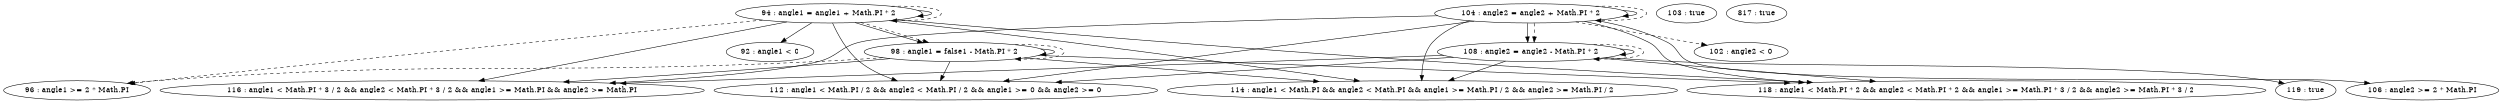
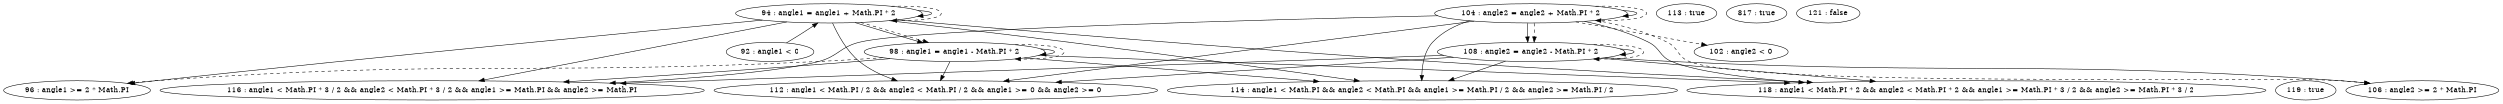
  digraph {
    "94 : angle1 = angle1 + Math.PI * 2"
    "92 : angle1 < 0"
    "96 : angle1 >= 2 * Math.PI"
    "116 : angle1 < Math.PI * 3 / 2 && angle2 < Math.PI * 3 / 2 && angle1 >= Math.PI && angle2 >= Math.PI"
    "112 : angle1 < Math.PI / 2 && angle2 < Math.PI / 2 && angle1 >= 0 && angle2 >= 0"
    "118 : angle1 < Math.PI * 2 && angle2 < Math.PI * 2 && angle1 >= Math.PI * 3 / 2 && angle2 >= Math.PI * 3 / 2"
-   "98 : angle1 = angle1 - Math.PI * 2" [label="98 : angle1 = false1 - Math.PI * 2"]
+   "98 : angle1 = angle1 - Math.PI * 2"
    "114 : angle1 < Math.PI && angle2 < Math.PI && angle1 >= Math.PI / 2 && angle2 >= Math.PI / 2"
    "104 : angle2 = angle2 + Math.PI * 2"
    "102 : angle2 < 0"
    "106 : angle2 >= 2 * Math.PI"
    "108 : angle2 = angle2 - Math.PI * 2"
-   "113 : true" [label="103 : true"]
+   "113 : true"
    n14 [label="817 : true"]
    "119 : true"
+   "121 : false"
    "94 : angle1 = angle1 + Math.PI * 2" -> "94 : angle1 = angle1 + Math.PI * 2"
    "94 : angle1 = angle1 + Math.PI * 2" -> "94 : angle1 = angle1 + Math.PI * 2" [style=dashed]
-   "94 : angle1 = angle1 + Math.PI * 2" -> "92 : angle1 < 0"
-   "94 : angle1 = angle1 + Math.PI * 2" -> "96 : angle1 >= 2 * Math.PI" [style=dashed]
+   "92 : angle1 < 0" -> "94 : angle1 = angle1 + Math.PI * 2"
+   "94 : angle1 = angle1 + Math.PI * 2" -> "96 : angle1 >= 2 * Math.PI"
    "94 : angle1 = angle1 + Math.PI * 2" -> "116 : angle1 < Math.PI * 3 / 2 && angle2 < Math.PI * 3 / 2 && angle1 >= Math.PI && angle2 >= Math.PI"
    "94 : angle1 = angle1 + Math.PI * 2" -> "112 : angle1 < Math.PI / 2 && angle2 < Math.PI / 2 && angle1 >= 0 && angle2 >= 0"
    "94 : angle1 = angle1 + Math.PI * 2" -> "118 : angle1 < Math.PI * 2 && angle2 < Math.PI * 2 && angle1 >= Math.PI * 3 / 2 && angle2 >= Math.PI * 3 / 2"
    "94 : angle1 = angle1 + Math.PI * 2" -> "98 : angle1 = angle1 - Math.PI * 2"
    "94 : angle1 = angle1 + Math.PI * 2" -> "98 : angle1 = angle1 - Math.PI * 2" [style=dashed]
    "94 : angle1 = angle1 + Math.PI * 2" -> "114 : angle1 < Math.PI && angle2 < Math.PI && angle1 >= Math.PI / 2 && angle2 >= Math.PI / 2"
    "98 : angle1 = angle1 - Math.PI * 2" -> "96 : angle1 >= 2 * Math.PI" [style=dashed]
    "98 : angle1 = angle1 - Math.PI * 2" -> "116 : angle1 < Math.PI * 3 / 2 && angle2 < Math.PI * 3 / 2 && angle1 >= Math.PI && angle2 >= Math.PI"
    "98 : angle1 = angle1 - Math.PI * 2" -> "112 : angle1 < Math.PI / 2 && angle2 < Math.PI / 2 && angle1 >= 0 && angle2 >= 0"
    "98 : angle1 = angle1 - Math.PI * 2" -> "118 : angle1 < Math.PI * 2 && angle2 < Math.PI * 2 && angle1 >= Math.PI * 3 / 2 && angle2 >= Math.PI * 3 / 2"
    "98 : angle1 = angle1 - Math.PI * 2" -> "98 : angle1 = angle1 - Math.PI * 2"
    "98 : angle1 = angle1 - Math.PI * 2" -> "98 : angle1 = angle1 - Math.PI * 2" [style=dashed]
    "98 : angle1 = angle1 - Math.PI * 2" -> "114 : angle1 < Math.PI && angle2 < Math.PI && angle1 >= Math.PI / 2 && angle2 >= Math.PI / 2"
    "104 : angle2 = angle2 + Math.PI * 2" -> "116 : angle1 < Math.PI * 3 / 2 && angle2 < Math.PI * 3 / 2 && angle1 >= Math.PI && angle2 >= Math.PI"
    "104 : angle2 = angle2 + Math.PI * 2" -> "112 : angle1 < Math.PI / 2 && angle2 < Math.PI / 2 && angle1 >= 0 && angle2 >= 0"
    "104 : angle2 = angle2 + Math.PI * 2" -> "118 : angle1 < Math.PI * 2 && angle2 < Math.PI * 2 && angle1 >= Math.PI * 3 / 2 && angle2 >= Math.PI * 3 / 2"
    "104 : angle2 = angle2 + Math.PI * 2" -> "114 : angle1 < Math.PI && angle2 < Math.PI && angle1 >= Math.PI / 2 && angle2 >= Math.PI / 2"
    "104 : angle2 = angle2 + Math.PI * 2" -> "104 : angle2 = angle2 + Math.PI * 2"
    "104 : angle2 = angle2 + Math.PI * 2" -> "104 : angle2 = angle2 + Math.PI * 2" [style=dashed]
    "104 : angle2 = angle2 + Math.PI * 2" -> "102 : angle2 < 0" [style=dashed]
-   "104 : angle2 = angle2 + Math.PI * 2" -> "106 : angle2 >= 2 * Math.PI"
+   "104 : angle2 = angle2 + Math.PI * 2" -> "106 : angle2 >= 2 * Math.PI" [style=dashed]
    "104 : angle2 = angle2 + Math.PI * 2" -> "108 : angle2 = angle2 - Math.PI * 2"
    "104 : angle2 = angle2 + Math.PI * 2" -> "108 : angle2 = angle2 - Math.PI * 2" [style=dashed]
    "108 : angle2 = angle2 - Math.PI * 2" -> "116 : angle1 < Math.PI * 3 / 2 && angle2 < Math.PI * 3 / 2 && angle1 >= Math.PI && angle2 >= Math.PI"
    "108 : angle2 = angle2 - Math.PI * 2" -> "112 : angle1 < Math.PI / 2 && angle2 < Math.PI / 2 && angle1 >= 0 && angle2 >= 0"
    "108 : angle2 = angle2 - Math.PI * 2" -> "118 : angle1 < Math.PI * 2 && angle2 < Math.PI * 2 && angle1 >= Math.PI * 3 / 2 && angle2 >= Math.PI * 3 / 2"
    "108 : angle2 = angle2 - Math.PI * 2" -> "114 : angle1 < Math.PI && angle2 < Math.PI && angle1 >= Math.PI / 2 && angle2 >= Math.PI / 2"
-   "108 : angle2 = angle2 - Math.PI * 2" -> "119 : true"
+   "108 : angle2 = angle2 - Math.PI * 2" -> "106 : angle2 >= 2 * Math.PI"
    "108 : angle2 = angle2 - Math.PI * 2" -> "108 : angle2 = angle2 - Math.PI * 2"
    "108 : angle2 = angle2 - Math.PI * 2" -> "108 : angle2 = angle2 - Math.PI * 2" [style=dashed]
  }
